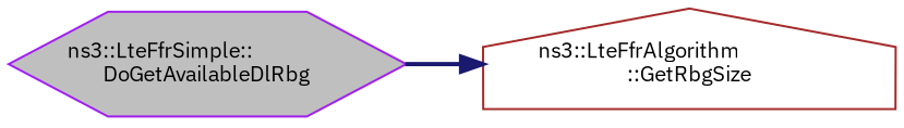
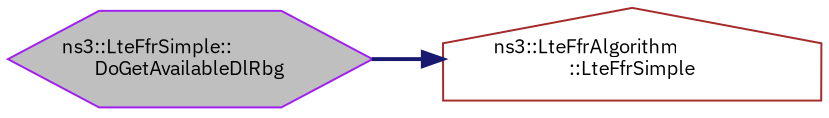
  digraph {
    rankdir=LR
    fontname="IBM Plex Sans"
    node [fontname="IBM Plex Sans" fontsize=10 style=filled]
    n1 [color=purple fillcolor=grey75 fontcolor=black height=0.2 label="ns3::LteFfrSimple::\lDoGetAvailableDlRbg" shape=hexagon width=0.4]
-   n2 [color=brown fillcolor=white height=0.2 label="ns3::LteFfrAlgorithm\l::GetRbgSize" shape=house width=0.4]
+   n2 [color=brown fillcolor=white height=0.2 label="ns3::LteFfrAlgorithm\l::LteFfrSimple" shape=house width=0.4]
    n1 -> n2 [color=midnightblue fontname="IBM Plex Sans" fontsize=10 labelfontname=Helvetica labelfontsize=10 style=bold]
  }
